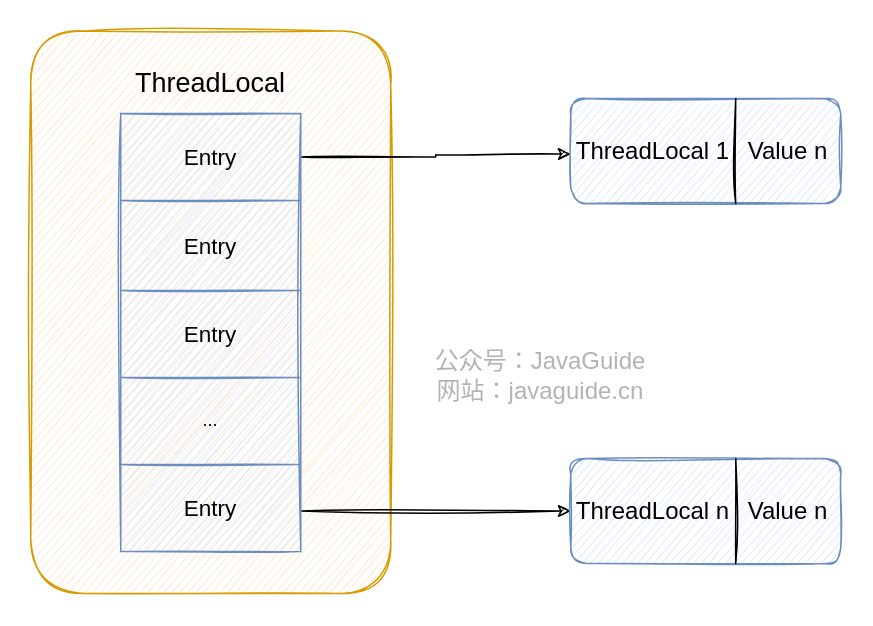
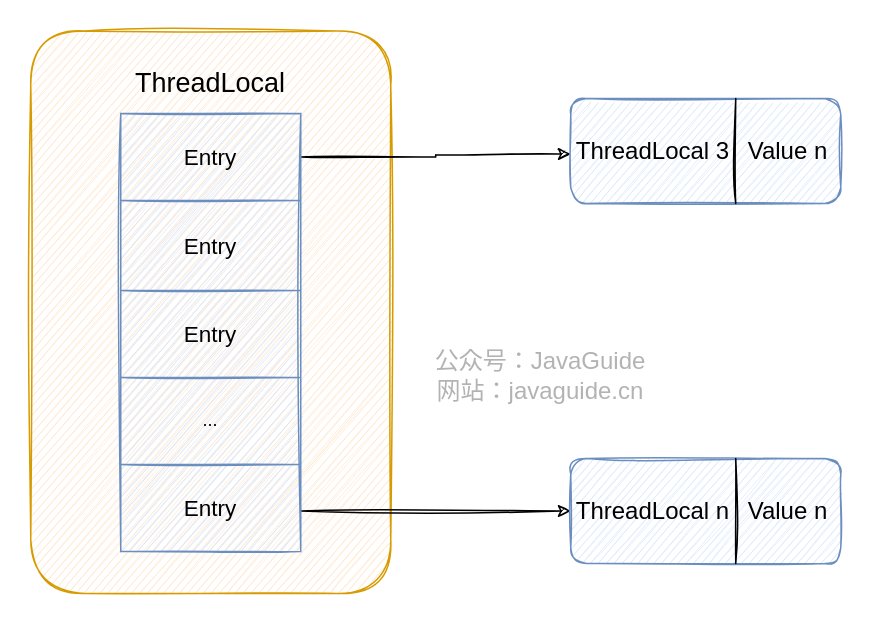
  <mxCell id="0" />
  <mxCell id="1" parent="0" />
  <mxCell id="2" value="" style="rounded=1;whiteSpace=wrap;html=1;sketch=1;fontSize=20;shadow=0;fillColor=#ffe6cc;strokeColor=#d79b00;" parent="1" vertex="1"><mxGeometry x="20" y="20" width="240" height="375" as="geometry" /></mxCell>
  <mxCell id="3" value="公众号：JavaGuide&lt;br style=&quot;font-size: 16px&quot;&gt;网站：javaguide.cn" style="text;html=1;strokeColor=none;fillColor=none;align=center;verticalAlign=middle;whiteSpace=wrap;rounded=0;labelBackgroundColor=none;fontSize=16;fontColor=#B3B3B3;rotation=0;sketch=1;shadow=0;" parent="1" vertex="1"><mxGeometry x="270" y="245" width="180" height="10" as="geometry" /></mxCell>
  <mxCell id="4" style="edgeStyle=orthogonalEdgeStyle;rounded=0;orthogonalLoop=1;jettySize=auto;html=1;fontSize=16;sketch=1;" parent="1" edge="1"><mxGeometry relative="1" as="geometry"><mxPoint x="380" y="340" as="targetPoint" /><mxPoint x="200" y="340" as="sourcePoint" /></mxGeometry></mxCell>
  <mxCell id="5" style="edgeStyle=orthogonalEdgeStyle;rounded=0;sketch=1;orthogonalLoop=1;jettySize=auto;html=1;entryX=0;entryY=0.5;entryDx=0;entryDy=0;fontSize=16;" parent="1" source="12" edge="1"><mxGeometry relative="1" as="geometry"><mxPoint x="380" y="102" as="targetPoint" /></mxGeometry></mxCell>
  <mxCell id="6" value="" style="rounded=1;whiteSpace=wrap;html=1;sketch=1;fontSize=16;align=center;fillColor=#dae8fc;strokeColor=#6c8ebf;" parent="1" vertex="1"><mxGeometry x="380" y="305" width="180" height="70" as="geometry" /></mxCell>
  <mxCell id="7" value="&lt;font style=&quot;font-size: 18px&quot;&gt;ThreadLocal&lt;/font&gt;" style="text;html=1;strokeColor=none;fillColor=none;align=center;verticalAlign=middle;whiteSpace=wrap;rounded=0;" parent="1" vertex="1"><mxGeometry x="110" y="45" width="60" height="20" as="geometry" /></mxCell>
  <mxCell id="8" value="&lt;font style=&quot;font-size: 16px&quot;&gt;ThreadLocal&amp;nbsp;n&lt;/font&gt;" style="text;html=1;strokeColor=none;fillColor=none;align=center;verticalAlign=middle;whiteSpace=wrap;rounded=0;sketch=1;fontSize=16;" parent="1" vertex="1"><mxGeometry x="370" y="330" width="130" height="20" as="geometry" /></mxCell>
  <mxCell id="9" value="" style="endArrow=none;html=1;fontSize=16;sketch=1;exitX=0.5;exitY=1;exitDx=0;exitDy=0;" parent="1" edge="1"><mxGeometry width="50" height="50" relative="1" as="geometry"><mxPoint x="490" y="375" as="sourcePoint" /><mxPoint x="490" y="305" as="targetPoint" /></mxGeometry></mxCell>
  <mxCell id="10" value="&lt;font style=&quot;font-size: 16px&quot;&gt;Value n&lt;/font&gt;" style="text;html=1;strokeColor=none;fillColor=none;align=center;verticalAlign=middle;whiteSpace=wrap;rounded=0;sketch=1;fontSize=16;" parent="1" vertex="1"><mxGeometry x="490" y="330" width="70" height="20" as="geometry" /></mxCell>
  <mxCell id="11" value="" style="shape=table;html=1;whiteSpace=wrap;startSize=0;container=1;collapsible=0;childLayout=tableLayout;rounded=1;fillColor=#dae8fc;strokeColor=#6c8ebf;fontSize=16;sketch=1;" parent="1" vertex="1"><mxGeometry x="80" y="75" width="120" height="292" as="geometry" /></mxCell>
  <mxCell id="12" value="" style="shape=partialRectangle;html=1;whiteSpace=wrap;collapsible=0;dropTarget=0;pointerEvents=0;fillColor=none;top=0;left=0;bottom=0;right=0;points=[[0,0.5],[1,0.5]];portConstraint=eastwest;" parent="11" vertex="1"><mxGeometry width="120" height="58" as="geometry" /></mxCell>
  <mxCell id="13" value="&lt;font style=&quot;font-size: 15px&quot;&gt;Entry&lt;/font&gt;" style="shape=partialRectangle;html=1;whiteSpace=wrap;connectable=0;overflow=hidden;fillColor=none;top=0;left=0;bottom=0;right=0;" parent="12" vertex="1"><mxGeometry width="120" height="58" as="geometry" /></mxCell>
  <mxCell id="14" value="" style="shape=partialRectangle;html=1;whiteSpace=wrap;collapsible=0;dropTarget=0;pointerEvents=0;fillColor=none;top=0;left=0;bottom=0;right=0;points=[[0,0.5],[1,0.5]];portConstraint=eastwest;" parent="11" vertex="1"><mxGeometry y="58" width="120" height="60" as="geometry" /></mxCell>
  <mxCell id="15" value="&lt;span style=&quot;font-size: 15px&quot;&gt;Entry&lt;/span&gt;" style="shape=partialRectangle;html=1;whiteSpace=wrap;connectable=0;overflow=hidden;fillColor=none;top=0;left=0;bottom=0;right=0;" parent="14" vertex="1"><mxGeometry width="120" height="60" as="geometry" /></mxCell>
  <mxCell id="16" value="" style="shape=partialRectangle;html=1;whiteSpace=wrap;collapsible=0;dropTarget=0;pointerEvents=0;fillColor=none;top=0;left=0;bottom=0;right=0;points=[[0,0.5],[1,0.5]];portConstraint=eastwest;" parent="11" vertex="1"><mxGeometry y="118" width="120" height="58" as="geometry" /></mxCell>
  <mxCell id="17" value="&lt;span style=&quot;font-size: 15px&quot;&gt;Entry&lt;/span&gt;" style="shape=partialRectangle;html=1;whiteSpace=wrap;connectable=0;overflow=hidden;fillColor=none;top=0;left=0;bottom=0;right=0;" parent="16" vertex="1"><mxGeometry width="120" height="58" as="geometry" /></mxCell>
  <mxCell id="18" value="" style="shape=partialRectangle;html=1;whiteSpace=wrap;collapsible=0;dropTarget=0;pointerEvents=0;fillColor=none;top=0;left=0;bottom=0;right=0;points=[[0,0.5],[1,0.5]];portConstraint=eastwest;verticalAlign=middle;align=center;" parent="11" vertex="1"><mxGeometry y="176" width="120" height="58" as="geometry" /></mxCell>
  <mxCell id="19" value="..." style="shape=partialRectangle;html=1;whiteSpace=wrap;connectable=0;overflow=hidden;fillColor=none;top=0;left=0;bottom=0;right=0;" parent="18" vertex="1"><mxGeometry width="120" height="58" as="geometry" /></mxCell>
  <mxCell id="20" value="" style="shape=partialRectangle;html=1;whiteSpace=wrap;collapsible=0;dropTarget=0;pointerEvents=0;fillColor=none;top=0;left=0;bottom=0;right=0;points=[[0,0.5],[1,0.5]];portConstraint=eastwest;" parent="11" vertex="1"><mxGeometry y="234" width="120" height="58" as="geometry" /></mxCell>
  <mxCell id="21" value="&lt;span style=&quot;font-size: 15px&quot;&gt;Entry&lt;/span&gt;" style="shape=partialRectangle;html=1;whiteSpace=wrap;connectable=0;overflow=hidden;fillColor=none;top=0;left=0;bottom=0;right=0;" parent="20" vertex="1"><mxGeometry width="120" height="58" as="geometry" /></mxCell>
  <mxCell id="22" value="" style="rounded=1;whiteSpace=wrap;html=1;sketch=1;fontSize=16;align=center;fillColor=#dae8fc;strokeColor=#6c8ebf;" vertex="1" parent="1"><mxGeometry x="380" y="65" width="180" height="70" as="geometry" /></mxCell>
  <mxCell id="23" value="" style="endArrow=none;html=1;fontSize=16;sketch=1;exitX=0.5;exitY=1;exitDx=0;exitDy=0;" edge="1" parent="1"><mxGeometry width="50" height="50" relative="1" as="geometry"><mxPoint x="490" y="135" as="sourcePoint" /><mxPoint x="490" y="65" as="targetPoint" /></mxGeometry></mxCell>
  <mxCell id="24" value="&lt;font style=&quot;font-size: 16px&quot;&gt;Value n&lt;/font&gt;" style="text;html=1;strokeColor=none;fillColor=none;align=center;verticalAlign=middle;whiteSpace=wrap;rounded=0;sketch=1;fontSize=16;" vertex="1" parent="1"><mxGeometry x="490" y="90" width="70" height="20" as="geometry" /></mxCell>
- <mxCell id="25" value="&lt;font style=&quot;font-size: 16px&quot;&gt;ThreadLocal 1&lt;/font&gt;" style="text;html=1;strokeColor=none;fillColor=none;align=center;verticalAlign=middle;whiteSpace=wrap;rounded=0;sketch=1;fontSize=16;" vertex="1" parent="1"><mxGeometry x="370" y="90" width="130" height="20" as="geometry" /></mxCell>
+ <mxCell id="25" value="&lt;font style=&quot;font-size: 16px&quot;&gt;ThreadLocal 3&lt;/font&gt;" style="text;html=1;strokeColor=none;fillColor=none;align=center;verticalAlign=middle;whiteSpace=wrap;rounded=0;sketch=1;fontSize=16;" vertex="1" parent="1"><mxGeometry x="370" y="90" width="130" height="20" as="geometry" /></mxCell>
